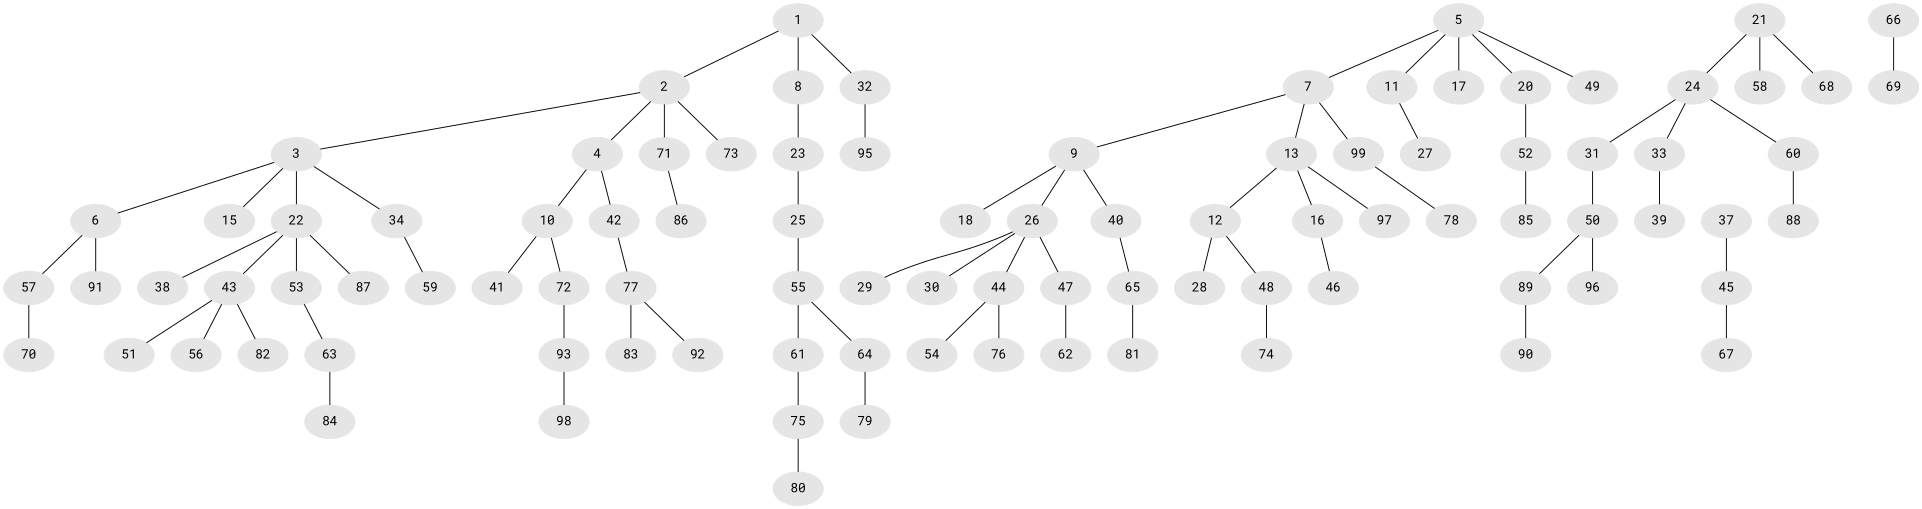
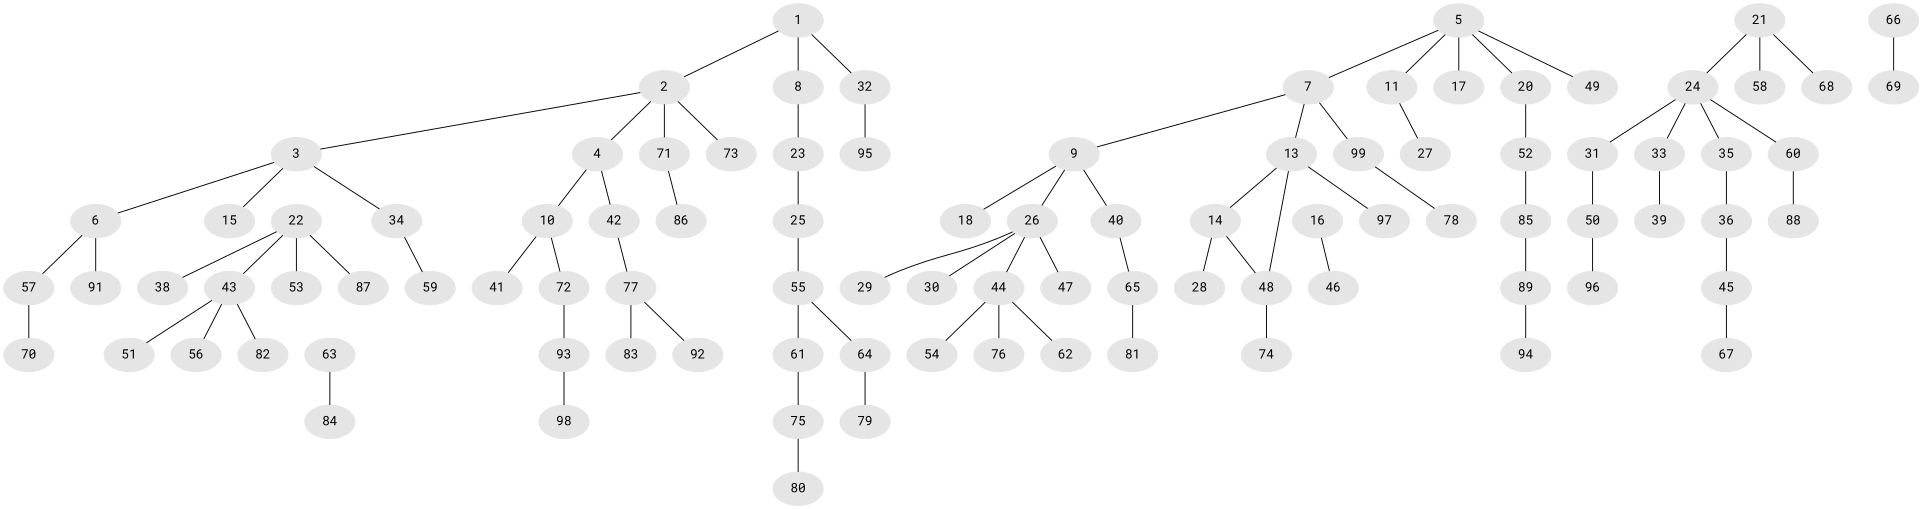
  graph {
    fontname="Roboto Mono"
    node [color=gray90 fontname="Roboto Mono" style=filled]
    edge [fontname="Roboto Mono"]
    1
    2
    8
    32
    3
    4
    71
    73
    5
    7
    11
    17
    20
    49
    23
    95
    6
    15
    22
    34
    10
    42
    86
    57
    91
    38
    43
    53
    87
    59
    41
    72
    77
    9
    13
    n36 [label=99]
    27
    52
    70
    18
    26
    40
-   14 [label=12]
+   14
    16
    97
    78
    25
    29
    30
    44
    47
    65
    93
    21
    24
    58
    68
    28
    48
    46
    74
    85
    31
    33
+   35
    60
    51
    56
    82
    63
    55
    50
    39
-   36 [label=37]
+   36
    88
    61
    64
    54
    62
    76
    96
    45
    67
    81
    83
    92
    89
    84
    75
    79
    80
    66
    69
    98
-   94 [label=90]
+   94
    1 -- 2
    1 -- 8
    1 -- 32
    2 -- 3
    2 -- 4
    2 -- 71
    2 -- 73
    8 -- 23
    32 -- 95
    3 -- 6
    3 -- 15
-   3 -- 22
    3 -- 34
    4 -- 10
    4 -- 42
    71 -- 86
    5 -- 7
    5 -- 11
    5 -- 17
    5 -- 20
    5 -- 49
    7 -- 9
    7 -- 13
    7 -- n36
    11 -- 27
    20 -- 52
    23 -- 25
    6 -- 57
    6 -- 91
    22 -- 38
    22 -- 43
    22 -- 53
    22 -- 87
    34 -- 59
    10 -- 41
    10 -- 72
    42 -- 77
    57 -- 70
    43 -- 51
    43 -- 56
    43 -- 82
-   53 -- 63
    72 -- 93
    77 -- 83
    77 -- 92
    9 -- 18
    9 -- 26
    9 -- 40
    13 -- 14
-   13 -- 16
+   13 -- 48
    13 -- 97
    n36 -- 78
    52 -- 85
    26 -- 29
    26 -- 30
    26 -- 44
    26 -- 47
    40 -- 65
    14 -- 28
    14 -- 48
    16 -- 46
    25 -- 55
    44 -- 54
-   47 -- 62
+   44 -- 62
    44 -- 76
    65 -- 81
    93 -- 98
    21 -- 24
    21 -- 58
    21 -- 68
    24 -- 31
    24 -- 33
+   24 -- 35
    24 -- 60
    48 -- 74
-   50 -- 89
+   85 -- 89
    31 -- 50
    33 -- 39
+   35 -- 36
    60 -- 88
    63 -- 84
    55 -- 61
    55 -- 64
    50 -- 96
    36 -- 45
    61 -- 75
    64 -- 79
    45 -- 67
    89 -- 94
    75 -- 80
    66 -- 69
  }
